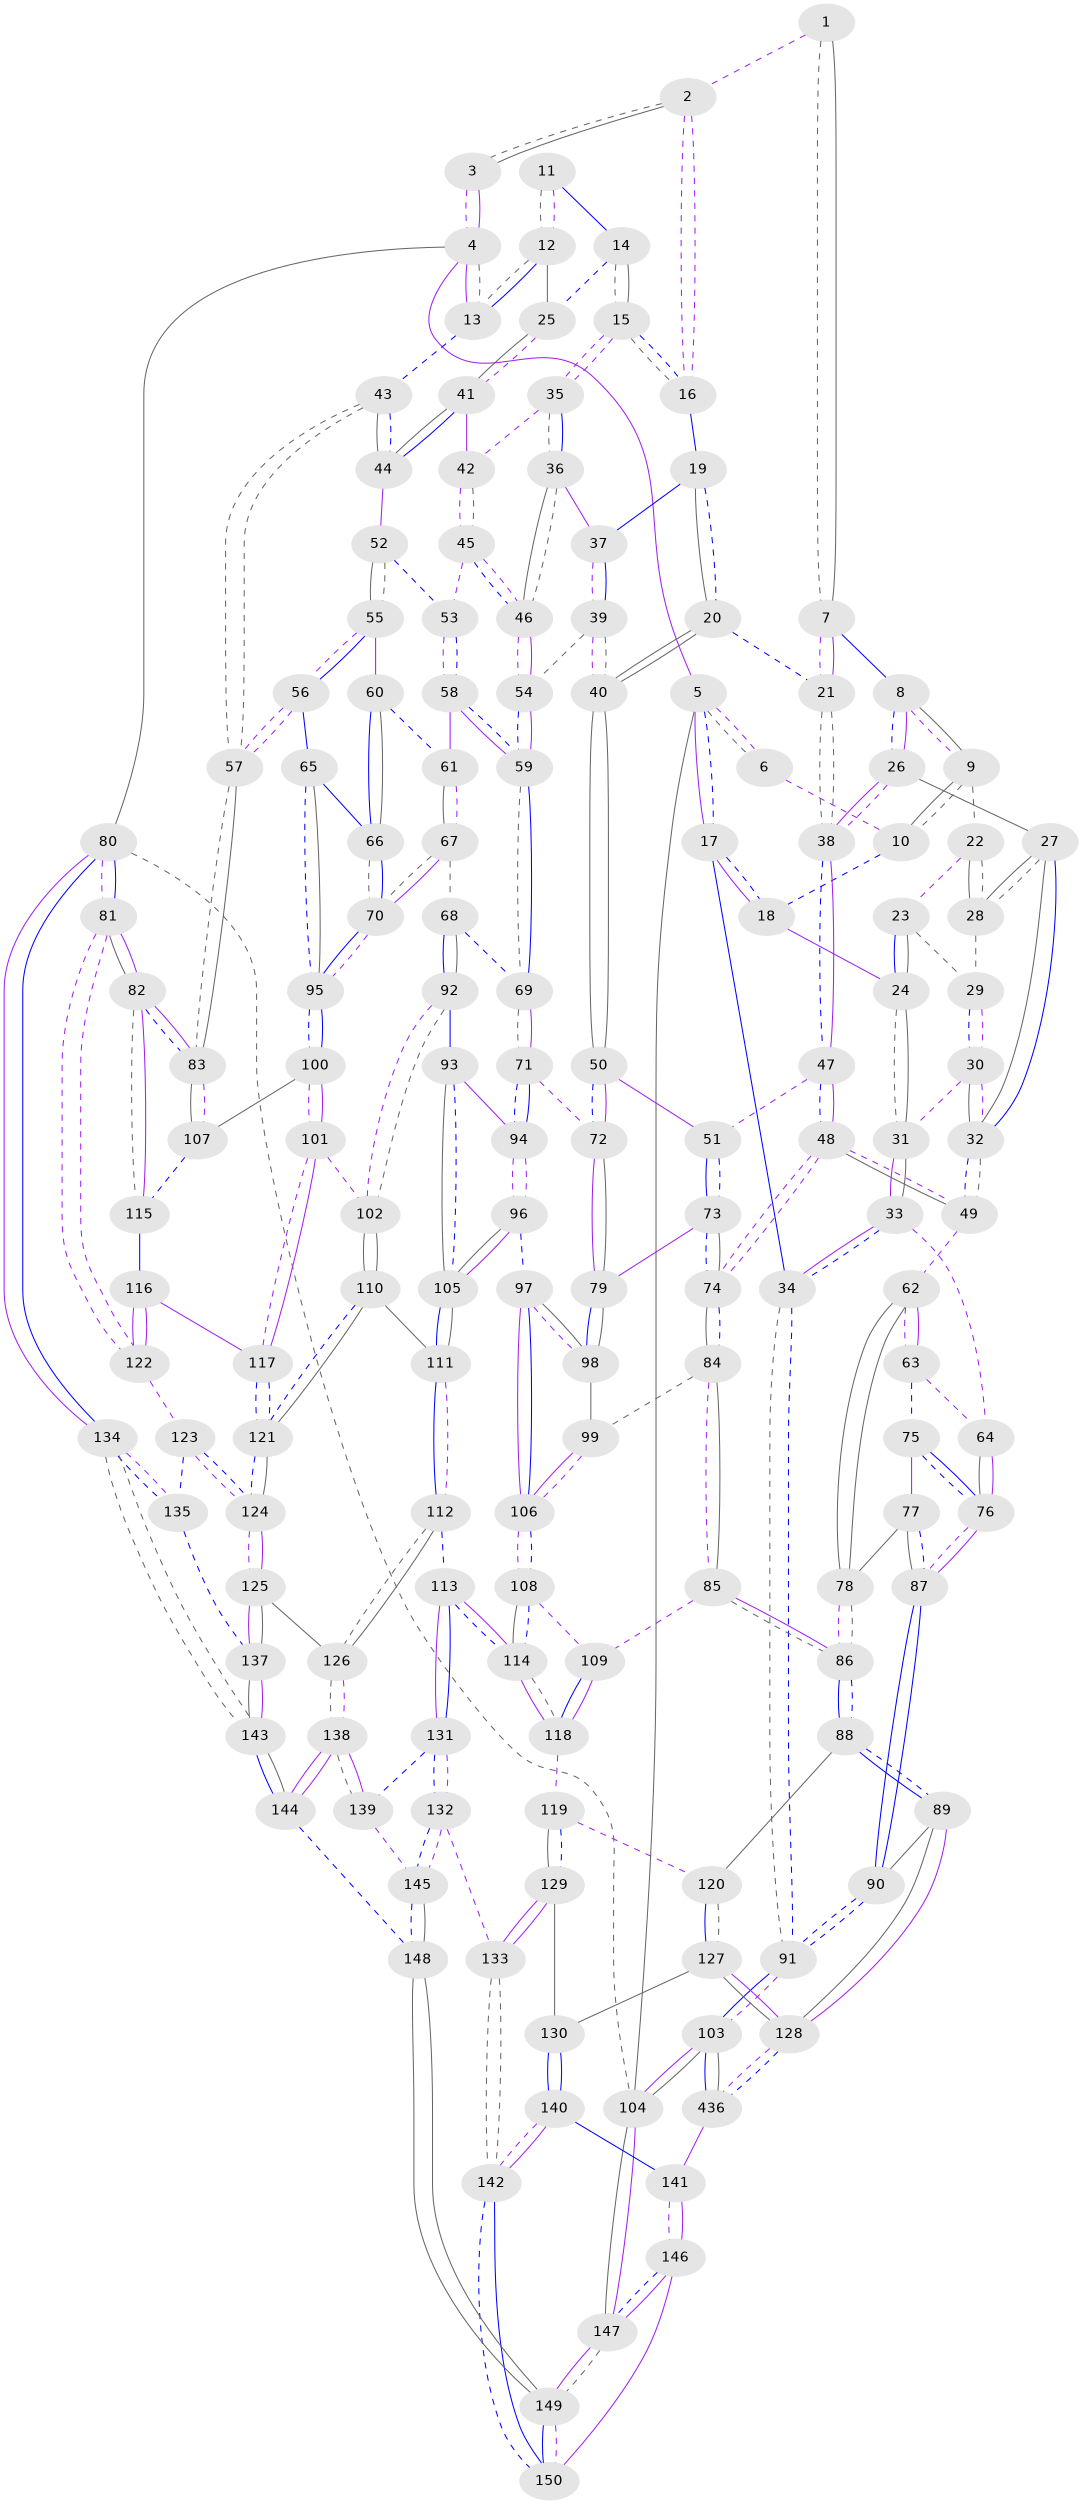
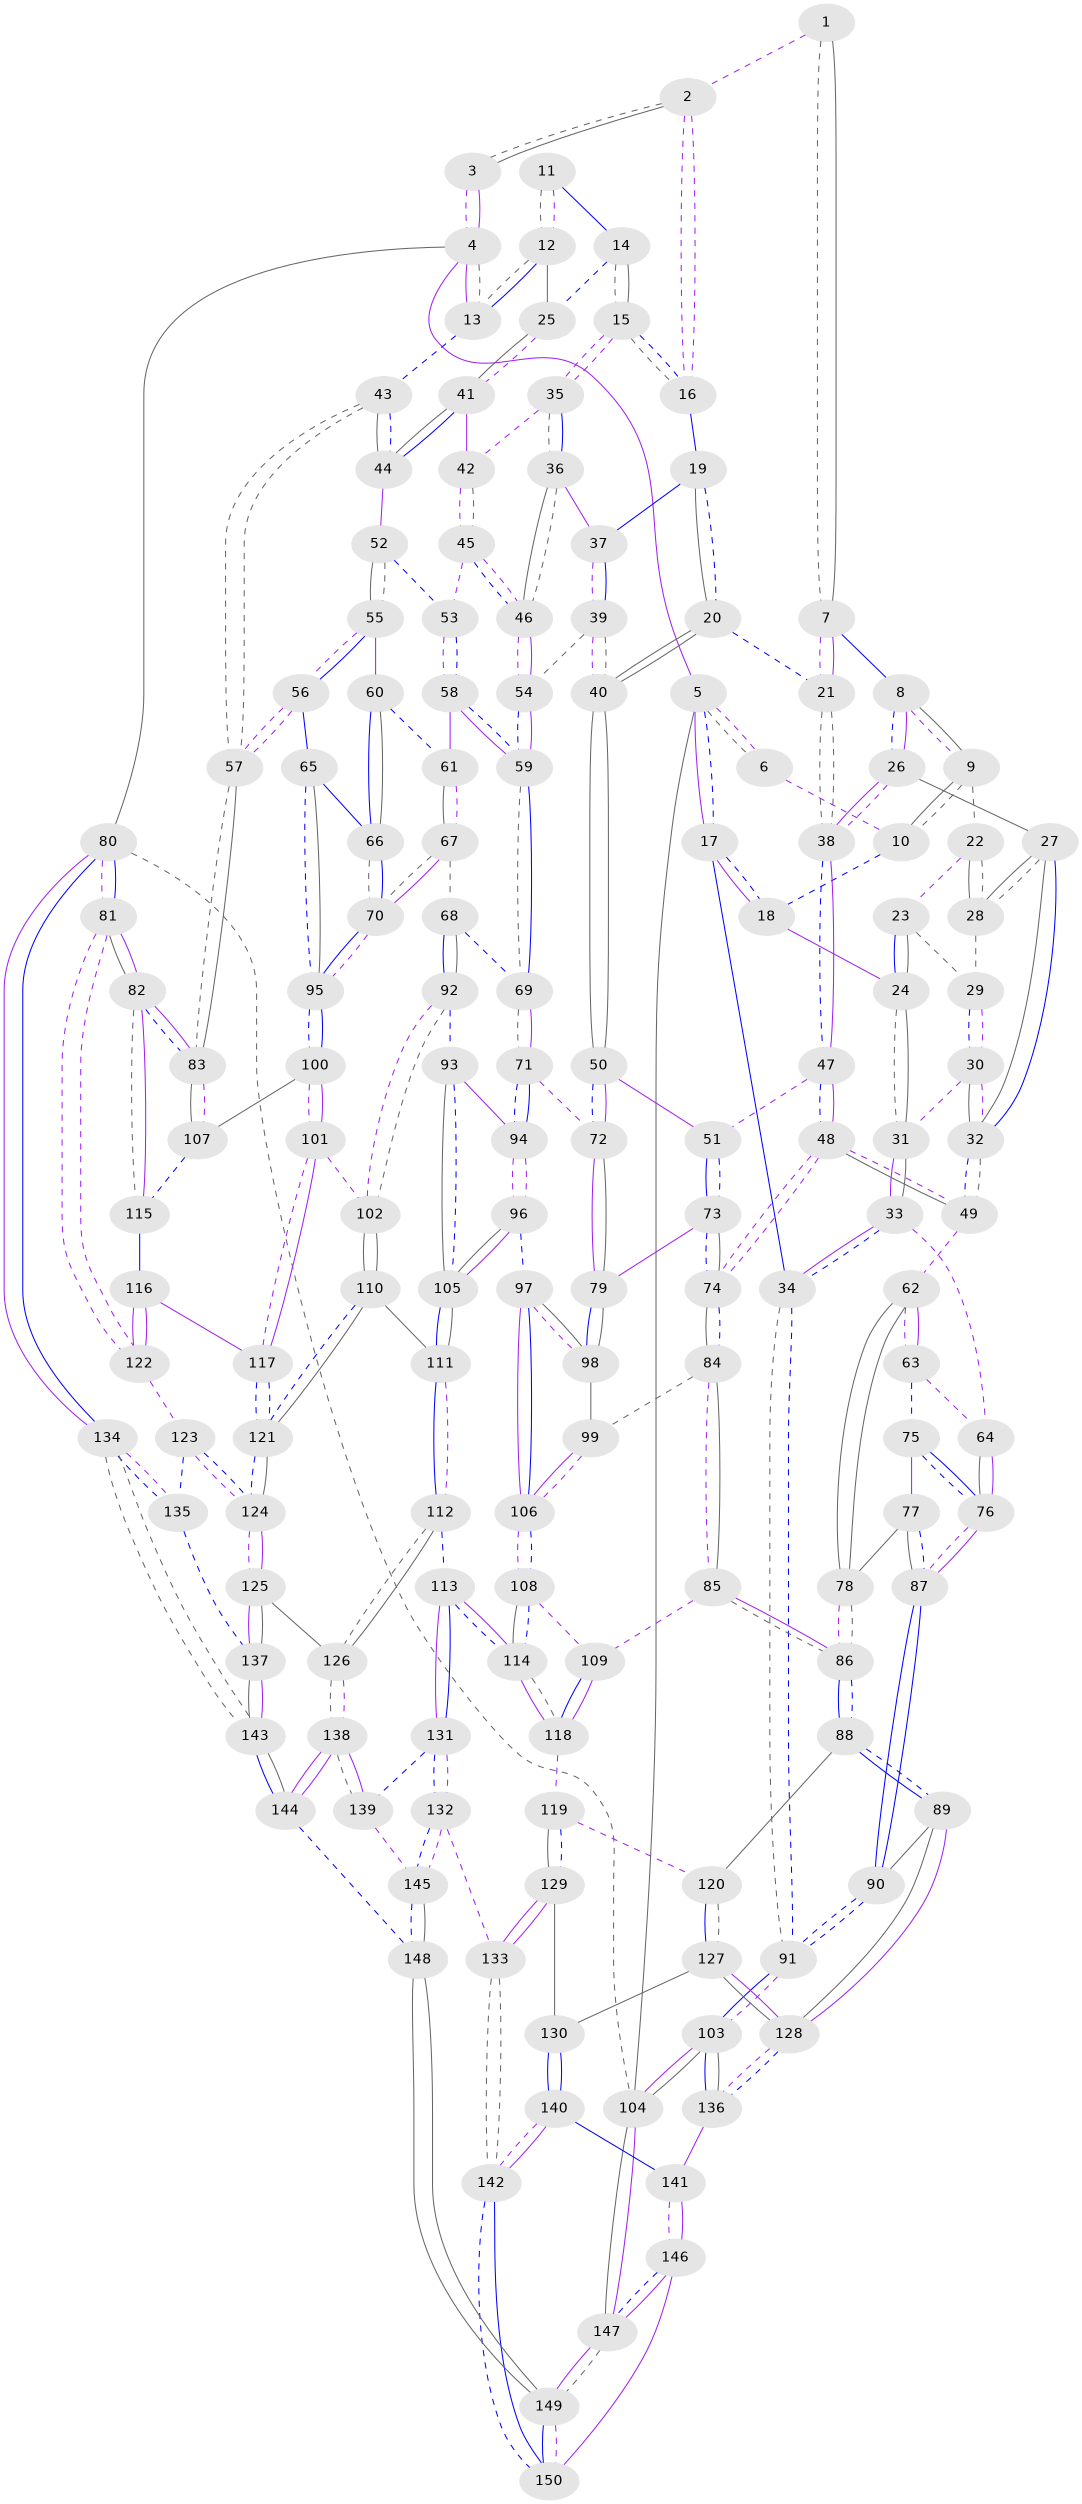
  graph {
    fontname="DejaVu Sans"
    node [color=gray90 fontname="DejaVu Sans" style=filled]
    edge [color=purple fontname="DejaVu Sans" style=dashed]
    1
    2
    7
    3
    16
    8
    21
    4
    19
    5
    13
    80
    6
    17
    104
    43
    81
    134
    10
    18
    34
    147
    9
    26
    38
    22
    27
    23
    28
    24
    11
    12
    14
    25
    15
    41
    44
    57
    35
    36
    42
    20
    37
    91
    31
    40
    39
    50
    47
    29
    30
    33
    32
    49
    64
    62
    76
    103
    46
    45
    54
    48
    51
    59
    72
    52
    53
    83
    55
    58
    74
    73
    84
    63
    78
    79
    56
    60
    61
    69
    65
    66
    95
    107
    67
    71
    70
    68
    75
    86
    77
    87
    100
    92
    93
    102
    94
    96
    98
    85
    99
    90
    88
    82
    122
    135
    143
    115
    123
    116
    109
    106
    118
    89
    120
    128
    127
-   136 [label=436]
+   136
    105
    110
    111
    97
    101
    108
    117
    121
    141
    149
    112
    114
    119
    124
    113
    126
    131
    138
    132
    139
    129
    130
    133
    125
    137
    144
    140
    142
    145
    148
    150
    146
    1 -- 2
    1 -- 7 [color=gray40]
    1 -- 7 [color=gray40 style=solid]
    2 -- 3 [color=gray40]
    2 -- 3 [color=gray40 style=solid]
    2 -- 16
    2 -- 16
    7 -- 8 [color=blue style=solid]
    7 -- 21
    7 -- 21 [style=solid]
    3 -- 4
    3 -- 4 [style=solid]
    16 -- 19 [color=blue style=solid]
    8 -- 9
    8 -- 9 [color=gray40 style=solid]
    8 -- 26 [color=blue]
    8 -- 26 [style=solid]
    21 -- 38 [color=gray40]
    21 -- 38 [color=gray40]
    4 -- 5 [style=solid]
    4 -- 13 [style=solid]
    4 -- 13 [color=gray40]
    4 -- 80 [color=gray40 style=solid]
    19 -- 20 [color=gray40 style=solid]
    19 -- 20 [color=blue]
    19 -- 37 [color=blue style=solid]
    5 -- 6 [color=gray40]
    5 -- 6
    5 -- 17 [style=solid]
    5 -- 17 [color=blue]
    5 -- 104 [color=gray40 style=solid]
    13 -- 43 [color=blue]
    80 -- 104 [color=gray40]
    80 -- 81
    80 -- 81 [color=blue style=solid]
    80 -- 134 [style=solid]
    80 -- 134 [color=blue style=solid]
    6 -- 10
    17 -- 18 [style=solid]
    17 -- 18 [color=blue]
    17 -- 34 [color=blue style=solid]
    104 -- 147 [color=gray40 style=solid]
    104 -- 147 [style=solid]
    43 -- 44 [color=gray40 style=solid]
    43 -- 44 [color=blue]
    43 -- 57 [color=gray40]
    43 -- 57 [color=gray40]
    81 -- 82 [color=gray40 style=solid]
    81 -- 82 [style=solid]
    81 -- 122
    81 -- 122
    134 -- 135 [color=blue]
    134 -- 135
    134 -- 143 [color=gray40]
    134 -- 143 [color=gray40]
    10 -- 18 [color=blue]
    18 -- 24 [style=solid]
    34 -- 91 [color=gray40]
    34 -- 91 [color=blue]
    147 -- 149 [style=solid]
    147 -- 149 [color=gray40]
    9 -- 10 [color=gray40 style=solid]
    9 -- 10 [color=gray40]
    9 -- 22 [color=gray40]
    26 -- 38 [style=solid]
    26 -- 38
    26 -- 27 [color=gray40 style=solid]
    38 -- 47 [color=blue]
    38 -- 47 [style=solid]
    22 -- 23
    22 -- 28 [color=gray40 style=solid]
    22 -- 28 [color=gray40]
    27 -- 28 [color=gray40 style=solid]
    27 -- 28 [color=gray40]
    27 -- 32 [color=gray40 style=solid]
    27 -- 32 [color=blue style=solid]
    23 -- 24 [color=blue style=solid]
    23 -- 24 [color=gray40 style=solid]
    23 -- 29 [color=gray40]
    28 -- 29 [color=gray40]
    24 -- 31 [color=gray40]
    24 -- 31 [color=gray40 style=solid]
    11 -- 12 [color=gray40]
    11 -- 12
    11 -- 14 [color=blue style=solid]
    12 -- 13 [color=gray40]
    12 -- 13 [color=blue style=solid]
    12 -- 25 [color=gray40 style=solid]
    14 -- 25 [color=blue]
    14 -- 15 [color=gray40]
    14 -- 15 [color=gray40 style=solid]
    25 -- 41 [color=gray40 style=solid]
    25 -- 41
    15 -- 16 [color=gray40]
    15 -- 16 [color=blue]
    15 -- 35
    15 -- 35
    41 -- 44 [color=gray40 style=solid]
    41 -- 44 [color=blue style=solid]
    41 -- 42 [style=solid]
    44 -- 52 [style=solid]
    57 -- 83 [color=gray40]
    57 -- 83 [color=gray40 style=solid]
    35 -- 36 [color=gray40]
    35 -- 36 [color=blue style=solid]
    35 -- 42
    36 -- 37 [style=solid]
    36 -- 46 [color=gray40 style=solid]
    36 -- 46 [color=gray40]
    42 -- 45
    42 -- 45 [color=gray40]
    20 -- 21 [color=blue]
    20 -- 40 [color=gray40 style=solid]
    20 -- 40 [color=gray40 style=solid]
    37 -- 39
    37 -- 39 [color=blue style=solid]
    91 -- 103 [color=blue style=solid]
    91 -- 103
    31 -- 33 [style=solid]
    31 -- 33 [color=gray40 style=solid]
    40 -- 50 [color=gray40 style=solid]
    40 -- 50 [color=gray40 style=solid]
    39 -- 40
    39 -- 40 [color=gray40]
    39 -- 54 [color=gray40]
    50 -- 51 [style=solid]
    50 -- 72 [color=blue]
    50 -- 72 [style=solid]
    47 -- 48 [color=blue]
    47 -- 48 [style=solid]
    47 -- 51
    29 -- 30 [color=blue]
    29 -- 30
    30 -- 31
    30 -- 32 [color=gray40 style=solid]
    30 -- 32
    33 -- 34 [style=solid]
    33 -- 34 [color=blue]
    33 -- 64
    32 -- 49 [color=blue]
    32 -- 49 [color=gray40]
    49 -- 62
    64 -- 76 [color=gray40 style=solid]
    64 -- 76 [style=solid]
    62 -- 63
    62 -- 63 [style=solid]
    62 -- 78 [color=gray40 style=solid]
    62 -- 78 [color=gray40 style=solid]
    76 -- 87
    76 -- 87 [style=solid]
    103 -- 104 [style=solid]
    103 -- 104 [color=gray40 style=solid]
    103 -- 136 [color=blue style=solid]
    103 -- 136 [color=gray40 style=solid]
    46 -- 54
    46 -- 54 [style=solid]
    45 -- 46 [color=blue]
    45 -- 46
    45 -- 53
    54 -- 59 [color=blue]
    54 -- 59 [style=solid]
    48 -- 49 [color=gray40 style=solid]
    48 -- 49
    48 -- 74
    48 -- 74
    51 -- 73 [color=blue style=solid]
    51 -- 73 [color=blue]
    59 -- 69 [color=gray40]
    59 -- 69 [color=blue style=solid]
    72 -- 79 [style=solid]
    72 -- 79 [color=gray40 style=solid]
    52 -- 53 [color=blue]
    52 -- 55 [color=gray40 style=solid]
    52 -- 55 [color=gray40]
    53 -- 58
    53 -- 58 [color=blue]
    83 -- 107 [color=gray40 style=solid]
    83 -- 107
    55 -- 56
    55 -- 56 [color=blue style=solid]
    55 -- 60 [style=solid]
    58 -- 59 [style=solid]
    58 -- 59 [color=blue]
    58 -- 61 [style=solid]
    74 -- 84 [color=gray40 style=solid]
    74 -- 84 [color=blue]
    73 -- 74 [color=blue]
    73 -- 74 [color=gray40 style=solid]
    73 -- 79 [style=solid]
    84 -- 85
    84 -- 85 [color=gray40 style=solid]
    84 -- 99 [color=gray40]
    63 -- 64
    63 -- 75 [color=blue]
    78 -- 86
    78 -- 86 [color=gray40]
    79 -- 98 [color=blue style=solid]
    79 -- 98 [color=gray40 style=solid]
    56 -- 57
    56 -- 57
    56 -- 65 [color=blue style=solid]
    60 -- 61 [color=blue]
    60 -- 66 [color=blue style=solid]
    60 -- 66 [color=gray40 style=solid]
    61 -- 67 [color=gray40 style=solid]
    61 -- 67
    69 -- 71 [color=gray40]
    69 -- 71 [style=solid]
    65 -- 66 [color=blue style=solid]
    65 -- 95 [color=blue]
    65 -- 95 [color=gray40 style=solid]
    66 -- 70 [color=gray40]
    66 -- 70 [color=blue style=solid]
    95 -- 100 [color=blue]
    95 -- 100 [color=blue style=solid]
    107 -- 115 [color=blue]
    67 -- 70 [color=gray40]
    67 -- 70 [style=solid]
    67 -- 68 [color=gray40]
    71 -- 72
    71 -- 94 [color=blue]
    71 -- 94 [color=blue style=solid]
    70 -- 95 [color=blue style=solid]
    70 -- 95
    68 -- 69 [color=blue]
    68 -- 92 [color=blue style=solid]
    68 -- 92 [color=gray40 style=solid]
    75 -- 76 [color=blue]
    75 -- 76 [color=blue style=solid]
    75 -- 77 [style=solid]
    86 -- 88 [color=blue style=solid]
    86 -- 88 [color=blue]
    77 -- 78 [color=gray40 style=solid]
    77 -- 87 [color=gray40 style=solid]
    77 -- 87 [color=blue]
    87 -- 90 [color=blue style=solid]
    87 -- 90 [color=blue style=solid]
    100 -- 107 [color=gray40 style=solid]
    100 -- 101
    100 -- 101 [style=solid]
-   92 -- 93 [color=blue style=solid]
+   92 -- 93 [color=blue]
    92 -- 102
    92 -- 102 [color=gray40]
    93 -- 94 [style=solid]
    93 -- 105 [color=gray40 style=solid]
    93 -- 105 [color=blue]
    102 -- 110 [color=gray40 style=solid]
    102 -- 110 [color=gray40 style=solid]
    94 -- 96
    94 -- 96
    96 -- 105 [color=gray40 style=solid]
    96 -- 105 [style=solid]
    96 -- 97 [color=blue]
    98 -- 99 [color=gray40 style=solid]
    85 -- 86 [color=gray40]
    85 -- 86 [style=solid]
    85 -- 109
    99 -- 106 [style=solid]
    99 -- 106
    90 -- 91 [color=blue]
    90 -- 91 [color=blue]
    88 -- 89 [color=blue style=solid]
    88 -- 89 [color=blue]
    88 -- 120 [color=gray40 style=solid]
    82 -- 83 [color=blue]
    82 -- 83 [style=solid]
    82 -- 115 [color=gray40]
    82 -- 115 [style=solid]
    122 -- 123
    135 -- 137 [color=blue]
    143 -- 144 [color=blue style=solid]
    143 -- 144 [color=gray40 style=solid]
    115 -- 116 [color=blue style=solid]
    123 -- 135 [color=blue]
    123 -- 124
    123 -- 124 [color=blue]
    116 -- 122 [style=solid]
    116 -- 122 [style=solid]
    116 -- 117 [style=solid]
    109 -- 118 [color=blue style=solid]
    109 -- 118 [style=solid]
    106 -- 108
    106 -- 108 [color=blue]
    118 -- 119
    89 -- 90 [color=gray40 style=solid]
    89 -- 128 [color=gray40 style=solid]
    89 -- 128 [style=solid]
    120 -- 127 [color=blue style=solid]
    120 -- 127 [color=gray40]
    128 -- 136
    128 -- 136 [color=blue]
    127 -- 128 [color=gray40 style=solid]
    127 -- 128 [style=solid]
    127 -- 130 [color=gray40 style=solid]
    136 -- 141 [style=solid]
    105 -- 111 [color=blue style=solid]
    105 -- 111 [color=gray40 style=solid]
    110 -- 111 [color=gray40 style=solid]
    110 -- 121 [color=blue]
    110 -- 121 [color=gray40 style=solid]
    111 -- 112 [color=blue style=solid]
    111 -- 112
    97 -- 98
    97 -- 98 [color=gray40 style=solid]
    97 -- 106 [style=solid]
    97 -- 106 [color=blue style=solid]
    101 -- 102
    101 -- 117
    101 -- 117 [style=solid]
    108 -- 109
    108 -- 114 [color=gray40 style=solid]
    108 -- 114 [color=blue]
    117 -- 121 [color=blue]
    117 -- 121 [color=blue]
    121 -- 124 [color=blue]
    121 -- 124 [color=gray40 style=solid]
    141 -- 146
    141 -- 146 [style=solid]
    149 -- 150 [color=blue style=solid]
    149 -- 150
    112 -- 113 [color=blue]
    112 -- 126 [color=gray40]
    112 -- 126 [color=gray40 style=solid]
    114 -- 118 [style=solid]
    114 -- 118 [color=gray40]
    119 -- 120
    119 -- 129 [color=gray40 style=solid]
    119 -- 129 [color=blue]
    124 -- 125
    124 -- 125 [style=solid]
    113 -- 114 [color=blue]
    113 -- 114 [style=solid]
    113 -- 131 [style=solid]
    113 -- 131 [color=blue style=solid]
    126 -- 138 [color=gray40]
    126 -- 138
    131 -- 132 [color=blue]
    131 -- 132
    131 -- 139 [color=blue]
    138 -- 139 [color=gray40]
    138 -- 139 [style=solid]
    138 -- 144 [style=solid]
    138 -- 144 [style=solid]
    132 -- 133
    132 -- 145 [color=blue]
    132 -- 145
    139 -- 145
    129 -- 130 [color=gray40 style=solid]
    129 -- 133 [style=solid]
    129 -- 133 [style=solid]
    130 -- 140 [color=blue style=solid]
    130 -- 140 [color=blue style=solid]
    133 -- 142 [color=gray40]
    133 -- 142 [color=gray40]
    125 -- 126 [color=gray40 style=solid]
    125 -- 137 [style=solid]
    125 -- 137 [color=gray40 style=solid]
    137 -- 143 [color=gray40 style=solid]
    137 -- 143 [style=solid]
    144 -- 148 [color=blue]
    140 -- 141 [color=blue style=solid]
    140 -- 142
    140 -- 142 [style=solid]
    142 -- 150 [color=blue]
    142 -- 150 [color=blue style=solid]
    145 -- 148 [color=blue]
    145 -- 148 [color=gray40 style=solid]
    148 -- 149 [color=gray40 style=solid]
    148 -- 149 [color=gray40 style=solid]
    146 -- 147 [color=blue]
    146 -- 147 [style=solid]
    146 -- 150 [style=solid]
  }
